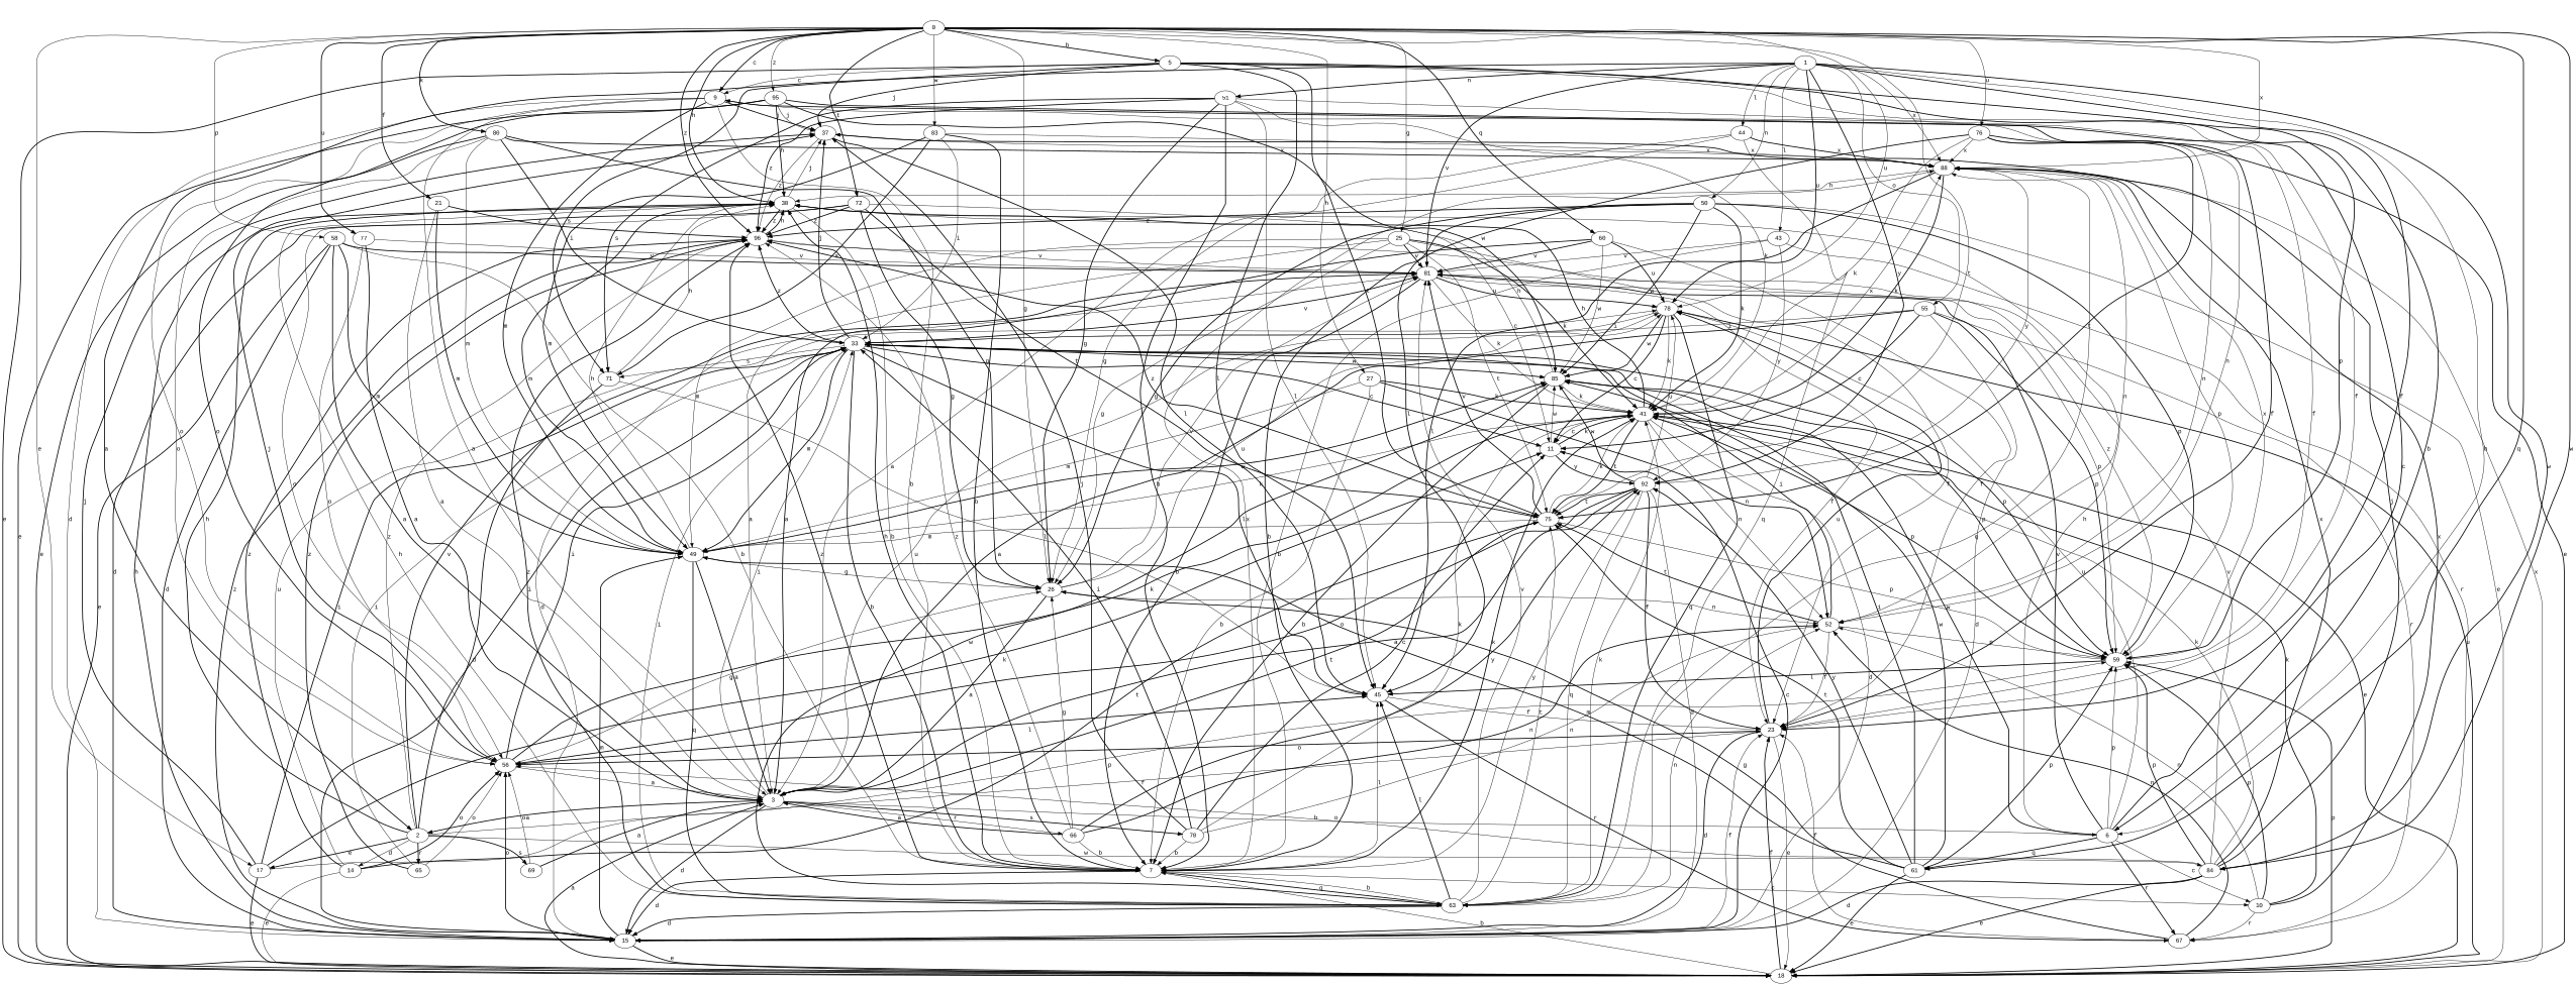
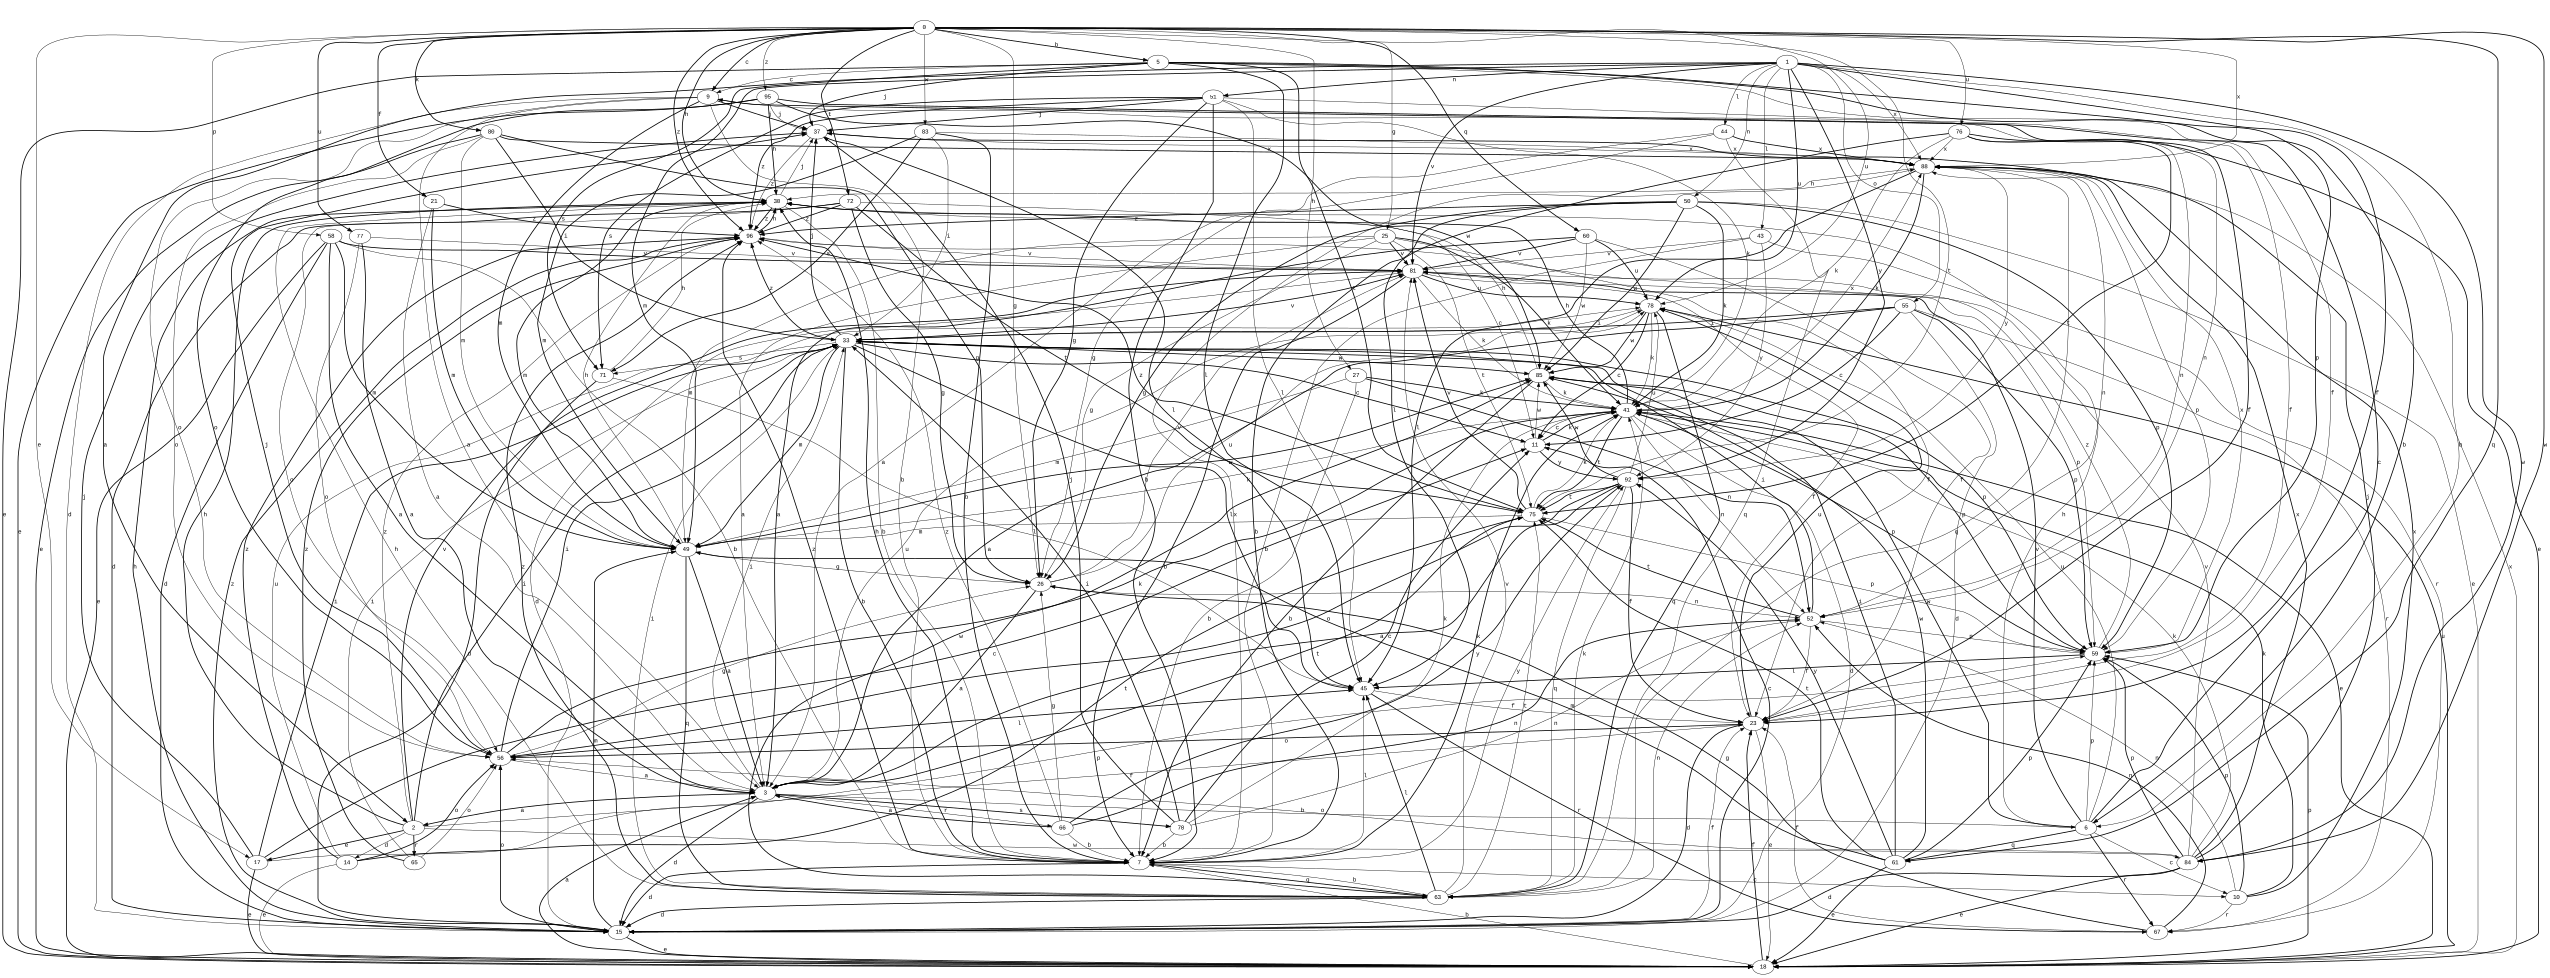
  strict digraph {
    fontname="Liberation Mono"
    node [fontname="Liberation Mono"]
    edge [fontname="Liberation Mono" style=bold]
    0
    5
    9
    17
    21
    25
    26
    27
    30
    n10 [label=80]
    58
    60
    61
    72
    75
    76
    77
    78
    83
    84
    88
    95
    96
    6
    23
    18
    37
    45
    59
    71
    49
    3
    15
    7
    52
    56
    33
    11
    81
    41
    85
    92
    63
    1
    2
    43
    44
    50
    51
    55
    14
    65
-   69
    10
    67
    66
    70
    0 -> 5 [label=b]
    0 -> 9 [label=c]
    0 -> 17 [label=e style=solid]
    0 -> 21 [label=f]
    0 -> 25 [label=g style=solid]
    0 -> 26 [label=g style=solid]
    0 -> 27 [label=h style=solid]
    0 -> 30 [label=h]
    0 -> n10 [label=k]
    0 -> 58 [label=p style=solid]
    0 -> 60 [label=q]
    0 -> 61 [label=q]
    0 -> 72 [label=t]
    0 -> 75 [label=t style=solid]
    0 -> 76 [label=u style=solid]
    0 -> 77 [label=u]
    0 -> 78 [label=u style=solid]
    0 -> 83 [label=w style=solid]
    0 -> 84 [label=w]
    0 -> 88 [label=x style=solid]
    0 -> 95 [label=z style=solid]
    0 -> 96 [label=z]
    5 -> 9 [label=c style=solid]
    5 -> 75 [label=t]
    5 -> 6 [label=b]
    5 -> 23 [label=f style=solid]
    5 -> 18 [label=e]
    5 -> 37 [label=j]
    5 -> 45 [label=l]
    5 -> 59 [label=p]
    5 -> 71 [label=s]
    9 -> 37 [label=j]
    9 -> 49 [label=m]
    9 -> 3 [label=a style=solid]
    9 -> 15 [label=d style=solid]
    9 -> 7 [label=b style=solid]
    9 -> 52 [label=n style=solid]
    9 -> 56 [label=o style=solid]
    17 -> 18 [label=e]
    17 -> 37 [label=j]
    17 -> 59 [label=p style=solid]
    17 -> 33 [label=i]
-   17 -> 11 [label=k]
+   17 -> 11 [label=c]
    21 -> 96 [label=z]
    21 -> 49 [label=m]
    21 -> 3 [label=a style=solid]
    25 -> 26 [label=g style=solid]
    25 -> 75 [label=t style=solid]
    25 -> 23 [label=f style=solid]
    25 -> 49 [label=m style=solid]
    25 -> 3 [label=a style=solid]
    25 -> 81 [label=v]
    25 -> 41 [label=k]
    26 -> 78 [label=u style=solid]
    26 -> 3 [label=a]
    26 -> 52 [label=n style=solid]
    26 -> 81 [label=v style=solid]
    27 -> 49 [label=m style=solid]
    27 -> 7 [label=b style=solid]
    27 -> 52 [label=n]
    27 -> 41 [label=k]
    30 -> 96 [label=z]
    30 -> 37 [label=j style=solid]
    30 -> 49 [label=m]
    30 -> 7 [label=b style=solid]
    n10 -> 26 [label=g]
    n10 -> 88 [label=x]
    n10 -> 18 [label=e]
    n10 -> 49 [label=m style=solid]
    n10 -> 56 [label=o style=solid]
    n10 -> 33 [label=i]
    58 -> 18 [label=e]
    58 -> 49 [label=m]
    58 -> 3 [label=a]
    58 -> 15 [label=d]
    58 -> 7 [label=b style=solid]
    58 -> 81 [label=v]
    60 -> 78 [label=u]
    60 -> 23 [label=f style=solid]
    60 -> 3 [label=a]
    60 -> 81 [label=v]
    60 -> 85 [label=w style=solid]
    61 -> 75 [label=t]
    61 -> 18 [label=e]
    61 -> 59 [label=p]
    61 -> 49 [label=m]
    61 -> 33 [label=i]
    61 -> 85 [label=w]
    61 -> 92 [label=y]
    72 -> 26 [label=g]
    72 -> 75 [label=t]
    72 -> 96 [label=z]
    72 -> 15 [label=d]
    72 -> 56 [label=o style=solid]
    72 -> 11 [label=c style=solid]
    75 -> 96 [label=z]
    75 -> 59 [label=p style=solid]
    75 -> 49 [label=m style=solid]
    75 -> 81 [label=v]
    75 -> 41 [label=k style=solid]
    76 -> 75 [label=t]
    76 -> 88 [label=x style=solid]
    76 -> 18 [label=e]
    76 -> 45 [label=l]
    76 -> 52 [label=n style=solid]
    76 -> 41 [label=k style=solid]
    77 -> 3 [label=a]
    77 -> 56 [label=o style=solid]
    77 -> 81 [label=v style=solid]
    78 -> 33 [label=i style=solid]
    78 -> 11 [label=c]
    78 -> 41 [label=k style=solid]
    78 -> 85 [label=w]
    78 -> 63 [label=q]
    83 -> 88 [label=x style=solid]
    83 -> 71 [label=s]
    83 -> 49 [label=m]
    83 -> 7 [label=b]
    83 -> 33 [label=i style=solid]
    84 -> 88 [label=x]
    84 -> 18 [label=e]
    84 -> 37 [label=j]
    84 -> 59 [label=p]
    84 -> 15 [label=d]
    84 -> 56 [label=o style=solid]
    84 -> 81 [label=v style=solid]
    84 -> 41 [label=k style=solid]
    88 -> 30 [label=h style=solid]
    88 -> 45 [label=l]
    88 -> 59 [label=p style=solid]
    88 -> 52 [label=n style=solid]
    88 -> 41 [label=k]
    88 -> 92 [label=y style=solid]
    88 -> 63 [label=q style=solid]
    95 -> 30 [label=h]
    95 -> 23 [label=f]
    95 -> 18 [label=e]
    95 -> 37 [label=j style=solid]
    95 -> 56 [label=o]
    95 -> 85 [label=w]
    96 -> 30 [label=h]
    96 -> 81 [label=v style=solid]
    6 -> 9 [label=c]
    6 -> 30 [label=h style=solid]
    6 -> 61 [label=q]
    6 -> 78 [label=u style=solid]
    6 -> 59 [label=p style=solid]
    6 -> 81 [label=v]
    6 -> 85 [label=w]
    6 -> 10 [label=c style=solid]
    6 -> 67 [label=r]
    23 -> 78 [label=u]
    23 -> 18 [label=e style=solid]
    23 -> 15 [label=d]
    23 -> 56 [label=o]
    18 -> 78 [label=u]
    18 -> 88 [label=x style=solid]
    18 -> 23 [label=f]
    18 -> 59 [label=p]
    18 -> 3 [label=a]
    18 -> 7 [label=b style=solid]
    37 -> 88 [label=x style=solid]
    37 -> 96 [label=z style=solid]
    37 -> 45 [label=l]
    45 -> 23 [label=f style=solid]
    45 -> 67 [label=r]
    59 -> 88 [label=x style=solid]
    59 -> 96 [label=z style=solid]
    59 -> 45 [label=l]
    71 -> 30 [label=h style=solid]
    71 -> 45 [label=l style=solid]
    71 -> 15 [label=d]
    49 -> 26 [label=g style=solid]
    49 -> 30 [label=h style=solid]
    49 -> 3 [label=a]
    49 -> 41 [label=k style=solid]
    49 -> 85 [label=w]
    49 -> 63 [label=q]
    3 -> 75 [label=t]
    3 -> 78 [label=u style=solid]
    3 -> 6 [label=b style=solid]
    3 -> 15 [label=d]
    3 -> 33 [label=i style=solid]
    3 -> 2 [label=a]
    3 -> 66 [label=r style=solid]
    3 -> 70 [label=s]
    15 -> 30 [label=h]
    15 -> 96 [label=z]
    15 -> 23 [label=f style=solid]
    15 -> 18 [label=e]
    15 -> 49 [label=m]
    15 -> 56 [label=o]
    15 -> 11 [label=c]
    7 -> 30 [label=h]
    7 -> 88 [label=x style=solid]
    7 -> 96 [label=z]
    7 -> 45 [label=l style=solid]
    7 -> 15 [label=d]
    7 -> 41 [label=k]
    7 -> 92 [label=y style=solid]
    7 -> 63 [label=q]
    7 -> 10 [label=c style=solid]
    52 -> 75 [label=t]
    52 -> 23 [label=f style=solid]
    52 -> 59 [label=p style=solid]
    52 -> 33 [label=i]
    56 -> 26 [label=g style=solid]
    56 -> 37 [label=j]
    56 -> 45 [label=l]
    56 -> 3 [label=a style=solid]
    56 -> 33 [label=i]
    56 -> 41 [label=k]
    33 -> 96 [label=z]
    33 -> 37 [label=j]
    33 -> 45 [label=l]
    33 -> 59 [label=p]
    33 -> 71 [label=s style=solid]
    33 -> 49 [label=m]
    33 -> 7 [label=b]
    33 -> 11 [label=c]
    33 -> 81 [label=v]
    33 -> 85 [label=w]
    11 -> 41 [label=k]
    11 -> 85 [label=w style=solid]
    11 -> 92 [label=y]
    81 -> 78 [label=u]
    81 -> 23 [label=f style=solid]
    81 -> 59 [label=p style=solid]
    81 -> 15 [label=d style=solid]
    81 -> 7 [label=b]
    81 -> 41 [label=k style=solid]
    41 -> 30 [label=h]
    41 -> 75 [label=t]
    41 -> 88 [label=x style=solid]
    41 -> 18 [label=e]
    41 -> 59 [label=p]
    41 -> 15 [label=d style=solid]
    41 -> 52 [label=n style=solid]
    41 -> 11 [label=c style=solid]
    85 -> 30 [label=h style=solid]
    85 -> 59 [label=p]
    85 -> 7 [label=b]
    85 -> 41 [label=k style=solid]
    92 -> 75 [label=t]
    92 -> 78 [label=u style=solid]
    92 -> 23 [label=f]
    92 -> 3 [label=a]
-   92 -> 15 [label=d style=solid]
    92 -> 56 [label=o]
    92 -> 85 [label=w]
    92 -> 63 [label=q style=solid]
    63 -> 30 [label=h style=solid]
    63 -> 75 [label=t style=solid]
    63 -> 96 [label=z]
    63 -> 45 [label=l]
    63 -> 15 [label=d]
    63 -> 7 [label=b style=solid]
    63 -> 52 [label=n style=solid]
    63 -> 33 [label=i style=solid]
    63 -> 81 [label=v style=solid]
    63 -> 41 [label=k style=solid]
    63 -> 85 [label=w]
    1 -> 78 [label=u]
    1 -> 84 [label=w]
    1 -> 88 [label=x style=solid]
    1 -> 6 [label=b style=solid]
    1 -> 23 [label=f]
+   1 -> 49 [label=m]
    1 -> 81 [label=v]
    1 -> 92 [label=y]
    1 -> 2 [label=a]
    1 -> 43 [label=l style=solid]
    1 -> 44 [label=l style=solid]
    1 -> 50 [label=n style=solid]
    1 -> 51 [label=n]
    1 -> 55 [label=o style=solid]
    2 -> 17 [label=e]
    2 -> 30 [label=h]
    2 -> 84 [label=w style=solid]
    2 -> 96 [label=z style=solid]
    2 -> 23 [label=f style=solid]
    2 -> 33 [label=i]
    2 -> 81 [label=v]
    2 -> 14 [label=d style=solid]
    2 -> 65 [label=r]
-   2 -> 69 [label=s]
    43 -> 7 [label=b style=solid]
    43 -> 81 [label=v style=solid]
    43 -> 92 [label=y style=solid]
    43 -> 67 [label=r style=solid]
    44 -> 26 [label=g style=solid]
    44 -> 88 [label=x]
    44 -> 3 [label=a style=solid]
    44 -> 63 [label=q style=solid]
    50 -> 26 [label=g]
    50 -> 96 [label=z]
    50 -> 18 [label=e style=solid]
    50 -> 59 [label=p]
    50 -> 7 [label=b]
    50 -> 41 [label=k]
    50 -> 85 [label=w]
    51 -> 26 [label=g]
    51 -> 96 [label=z]
    51 -> 23 [label=f style=solid]
+   51 -> 37 [label=j]
    51 -> 45 [label=l style=solid]
    51 -> 71 [label=s]
    51 -> 7 [label=b]
    51 -> 41 [label=k style=solid]
    55 -> 59 [label=p]
    55 -> 3 [label=a]
    55 -> 15 [label=d style=solid]
-   55 -> 33 [label=i style=solid]
+   55 -> 33 [label=i]
    55 -> 11 [label=c]
    55 -> 67 [label=r style=solid]
    14 -> 75 [label=t]
    14 -> 78 [label=u style=solid]
    14 -> 96 [label=z]
    14 -> 18 [label=e style=solid]
    14 -> 56 [label=o]
    65 -> 96 [label=z]
    65 -> 56 [label=o style=solid]
    65 -> 33 [label=i style=solid]
-   69 -> 3 [label=a]
-   69 -> 56 [label=o style=solid]
    10 -> 88 [label=x]
    10 -> 59 [label=p]
    10 -> 52 [label=n style=solid]
    10 -> 41 [label=k]
    10 -> 67 [label=r style=solid]
    67 -> 26 [label=g]
    67 -> 23 [label=f style=solid]
    67 -> 52 [label=n]
    66 -> 26 [label=g style=solid]
    66 -> 96 [label=z style=solid]
    66 -> 3 [label=a]
    66 -> 7 [label=b style=solid]
    66 -> 52 [label=n]
    66 -> 92 [label=y]
    70 -> 37 [label=j]
    70 -> 7 [label=b style=solid]
    70 -> 52 [label=n style=solid]
    70 -> 33 [label=i]
    70 -> 11 [label=c]
    70 -> 41 [label=k style=solid]
  }
